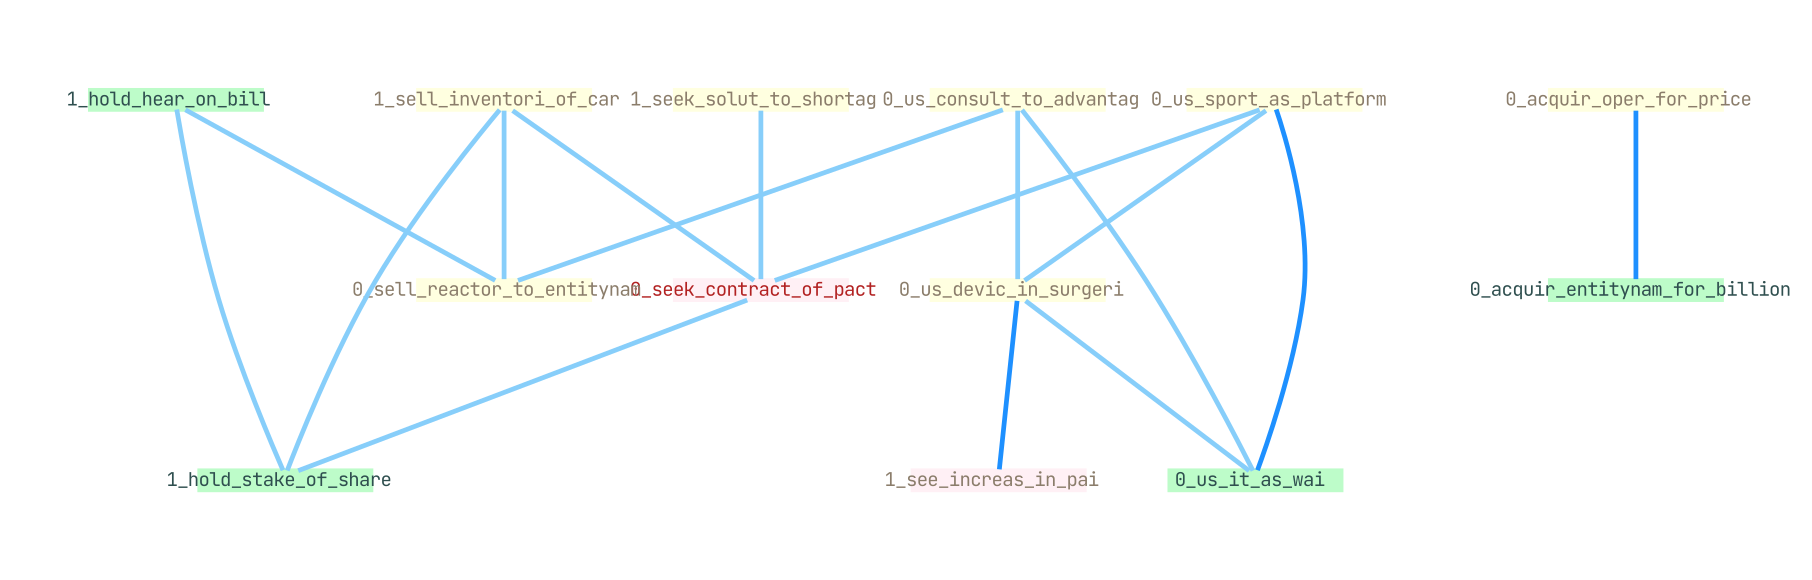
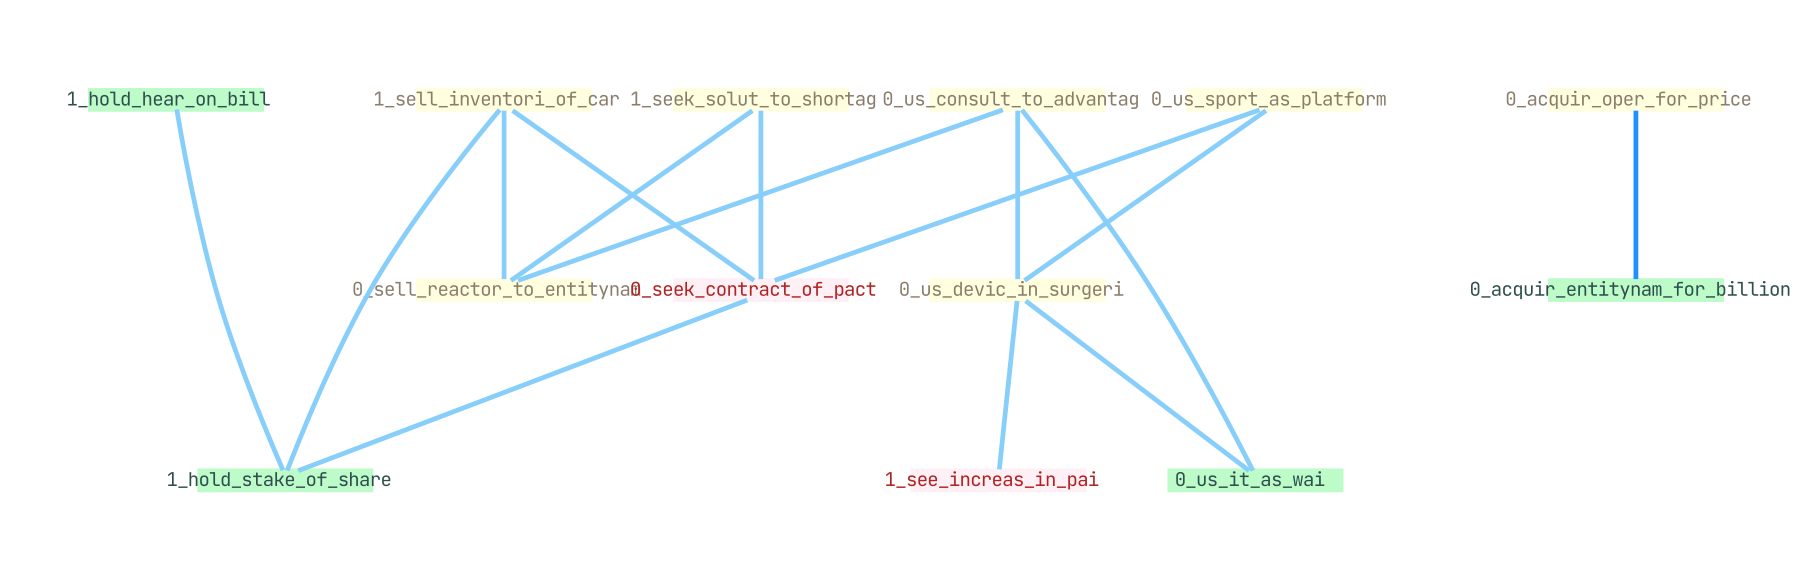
  graph {
    fontname="JetBrains Mono"
    node [color="#ffffe0" fixedsize=true fontcolor="#8b7d6b" fontname="JetBrains Mono" fontsize=4 shape=polygon style=filled]
    edge [color="#87cefa" fontname="JetBrains Mono" w=1]
    "1_seek_solut_to_shortag " [height=.06 width=.5]
    "0_acquir_oper_for_price " [height=.06 width=.5]
    "0_us_sport_as_platform " [height=.06 width=.5]
    "1_sell_inventori_of_car " [height=.06 width=.5]
    "0_us_consult_to_advantag " [height=.06 width=.5]
    "0_us_devic_in_surgeri " [height=.06 width=.5]
    "0_sell_reactor_to_entitynam " [height=.06 width=.5]
    "0_seek_contract_of_pact " [color="#fff0f5" fontcolor="#b22222" height=.06 width=.5]
-   "1_see_increas_in_pai " [color="#fff0f5" height=.06 width=.5]
+   "1_see_increas_in_pai " [color="#fff0f5" fontcolor="#b22222" height=.06 width=.5]
    "0_acquir_entitynam_for_billion " [color="#BDFCC9" fontcolor="#2f4f4f" height=.06 width=.5]
    "0_us_it_as_wai " [color="#BDFCC9" fontcolor="#2f4f4f" height=.06 width=.5]
    "1_hold_stake_of_share " [color="#BDFCC9" fontcolor="#2f4f4f" height=.06 width=.5]
    "1_hold_hear_on_bill " [color="#BDFCC9" fontcolor="#2f4f4f" height=.06 width=.5]
    subgraph sub_1 {
      "1_seek_solut_to_shortag "
      "0_acquir_oper_for_price "
      "0_us_sport_as_platform "
      "1_sell_inventori_of_car "
      "0_us_consult_to_advantag "
      "0_us_devic_in_surgeri "
      "0_sell_reactor_to_entitynam "
    }
    subgraph sub_2 {
      "0_seek_contract_of_pact "
      "1_see_increas_in_pai "
    }
-   "1_hold_hear_on_bill " -- "0_sell_reactor_to_entitynam "
+   "1_seek_solut_to_shortag " -- "0_sell_reactor_to_entitynam "
    "1_seek_solut_to_shortag " -- "0_seek_contract_of_pact "
    "0_acquir_oper_for_price " -- "0_acquir_entitynam_for_billion " [color="#1e90ff" w=2]
    "0_us_sport_as_platform " -- "0_us_devic_in_surgeri "
    "0_us_sport_as_platform " -- "0_seek_contract_of_pact "
-   "0_us_sport_as_platform " -- "0_us_it_as_wai " [color="#1e90ff" w=2]
    "1_sell_inventori_of_car " -- "0_sell_reactor_to_entitynam "
    "1_sell_inventori_of_car " -- "0_seek_contract_of_pact "
    "1_sell_inventori_of_car " -- "1_hold_stake_of_share "
    "0_us_consult_to_advantag " -- "0_us_devic_in_surgeri "
    "0_us_consult_to_advantag " -- "0_sell_reactor_to_entitynam "
    "0_us_consult_to_advantag " -- "0_us_it_as_wai "
-   "0_us_devic_in_surgeri " -- "1_see_increas_in_pai " [color="#1e90ff"]
+   "0_us_devic_in_surgeri " -- "1_see_increas_in_pai "
    "0_us_devic_in_surgeri " -- "0_us_it_as_wai "
    "0_seek_contract_of_pact " -- "1_hold_stake_of_share "
    "1_hold_hear_on_bill " -- "1_hold_stake_of_share "
  }
